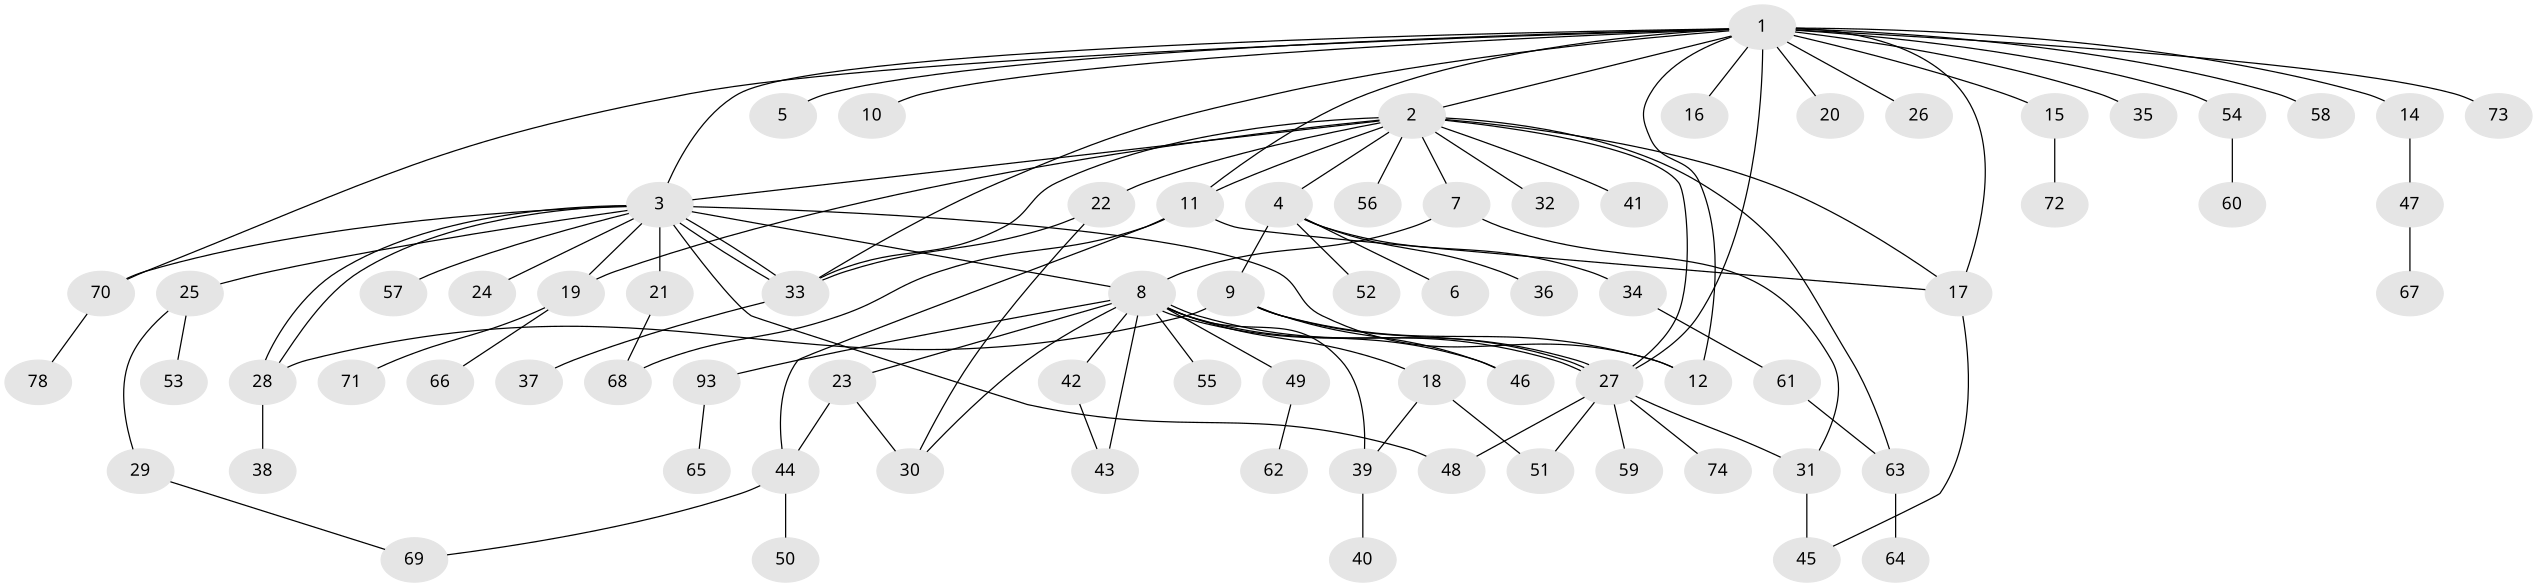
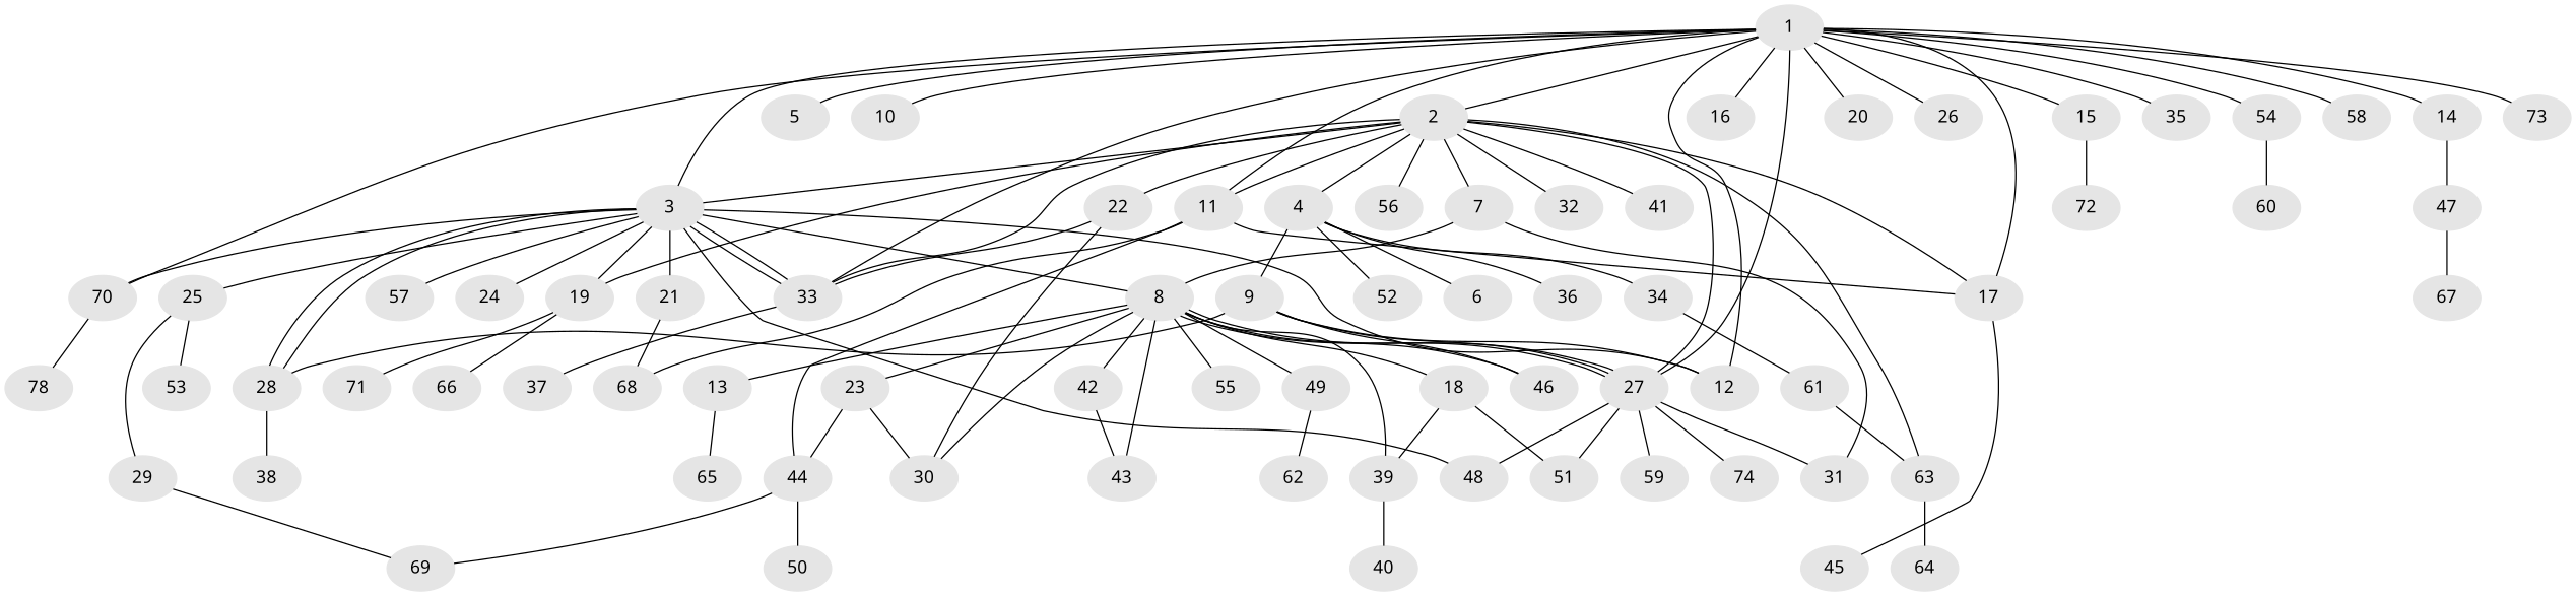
  graph {
    fontname="Noto Sans"
    node [color=gray90 fontname="Noto Sans" style=filled]
    edge [fontname="Noto Sans"]
    1
    2
    3
    5
    10
    11
    12
    14
    15
    16
    17
    20
    26
    27
    33
    35
    54
    58
    70
    73
    4
    7
    19
    22
    32
    41
    56
    63
    8
    21
    24
    25
    28
    48
    57
    44
    68
    47
    72
    45
    31
    51
    59
    74
    37
    60
    n47 [label=78]
    6
    9
    34
    36
    52
    66
    71
    30
    64
-   13 [label=93]
+   13
    18
    23
    39
    42
    43
    46
    49
    55
    29
    53
    38
    61
    65
    40
    62
    69
    50
    67
    1 -- 2
    1 -- 3
    1 -- 5
    1 -- 10
    1 -- 11
    1 -- 12
    1 -- 14
    1 -- 15
    1 -- 16
    1 -- 17
    1 -- 20
    1 -- 26
    1 -- 27
    1 -- 33
    1 -- 35
    1 -- 54
    1 -- 58
    1 -- 70
    1 -- 73
    2 -- 3
    2 -- 11
    2 -- 17
    2 -- 27
    2 -- 33
    2 -- 4
    2 -- 7
    2 -- 19
    2 -- 22
    2 -- 32
    2 -- 41
    2 -- 56
    2 -- 63
    3 -- 12
    3 -- 33
    3 -- 33
    3 -- 70
    3 -- 19
    3 -- 8
    3 -- 21
    3 -- 24
    3 -- 25
    3 -- 28
    3 -- 28
    3 -- 48
    3 -- 57
    11 -- 17
    11 -- 44
    11 -- 68
    14 -- 47
    15 -- 72
    17 -- 45
    27 -- 48
    27 -- 31
    27 -- 51
    27 -- 59
    27 -- 74
    33 -- 37
    54 -- 60
    70 -- n47
    4 -- 6
    4 -- 9
    4 -- 34
    4 -- 36
    4 -- 52
    7 -- 8
    7 -- 31
    19 -- 66
    19 -- 71
    22 -- 33
    22 -- 30
    63 -- 64
    8 -- 27
    8 -- 27
    8 -- 30
    8 -- 13
    8 -- 18
    8 -- 23
    8 -- 39
    8 -- 42
    8 -- 43
    8 -- 46
    8 -- 49
    8 -- 55
    21 -- 68
    25 -- 29
    25 -- 53
    28 -- 38
    44 -- 69
    44 -- 50
    47 -- 67
-   31 -- 45
    9 -- 12
    9 -- 27
    9 -- 28
    9 -- 46
    34 -- 61
    13 -- 65
    18 -- 51
    18 -- 39
    23 -- 44
    23 -- 30
    39 -- 40
    42 -- 43
    49 -- 62
    29 -- 69
    61 -- 63
  }
